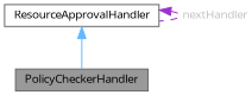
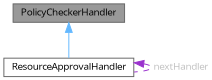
  digraph {
    fontname="Open Sans"
    node [color=gray40 fontname="Open Sans" fontsize=10 shape=box style=filled]
    edge [dir=back fontname="Open Sans" fontsize=10 labelfontname=Helvetica labelfontsize=10]
    n1 [fillcolor=grey60 fontcolor=black height=0.2 label=PolicyCheckerHandler width=0.4]
    n2 [fillcolor=white height=0.2 label=ResourceApprovalHandler width=0.4]
-   n2 -> n1 [color=steelblue1 style=solid]
+   n1 -> n2 [color=steelblue1 style=solid]
    n2 -> n2 [color=darkorchid3 fontcolor=grey label=" nextHandler" style=dashed]
  }
